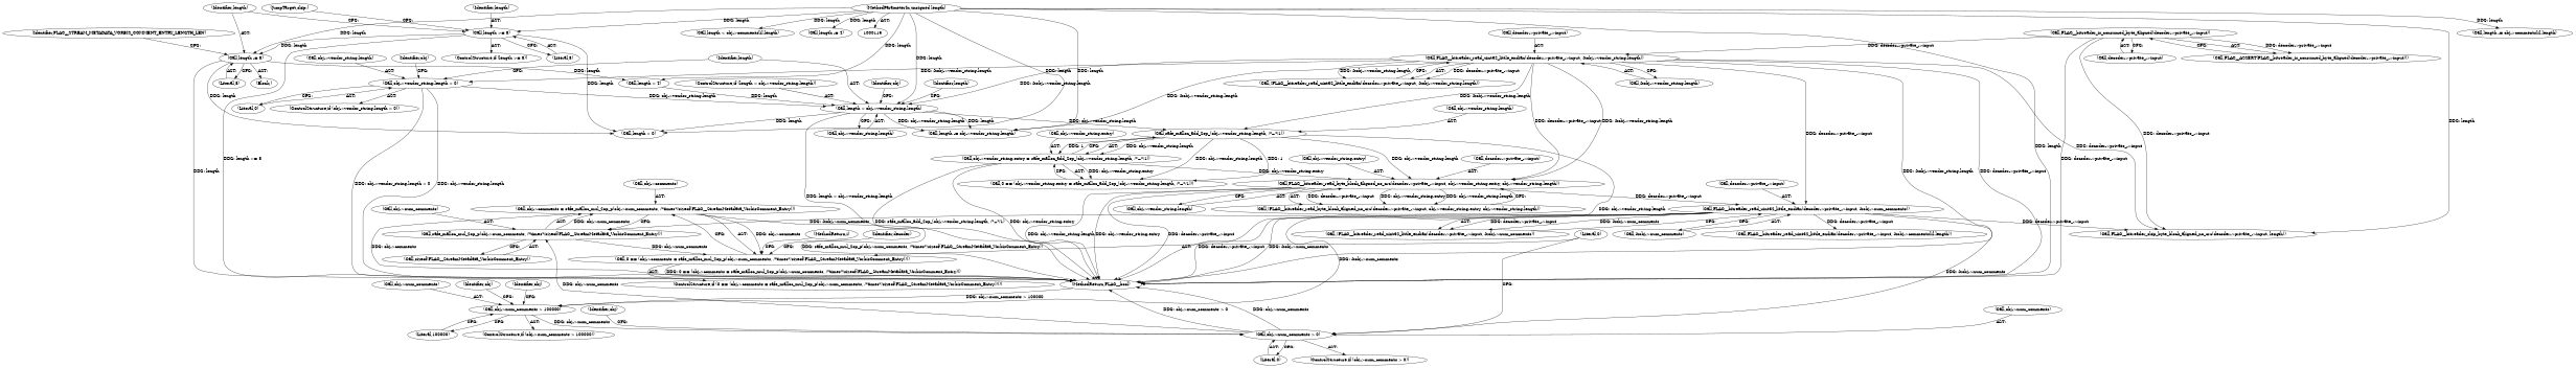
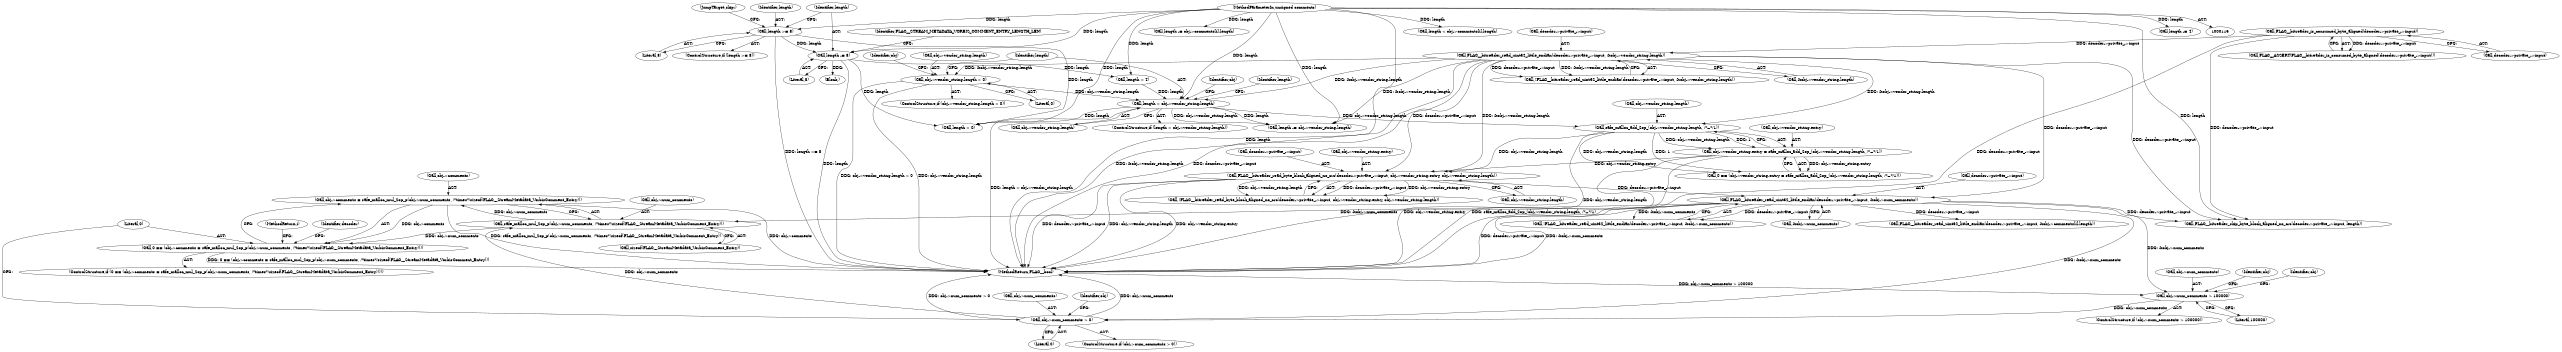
  digraph {
    n1 [label="(Call,obj->comments = safe_malloc_mul_2op_p(obj->num_comments, /*times*/sizeof(FLAC__StreamMetadata_VorbisComment_Entry)))"]
    n2 [label="(Call,safe_malloc_mul_2op_p(obj->num_comments, /*times*/sizeof(FLAC__StreamMetadata_VorbisComment_Entry)))"]
    n3 [label="(Call,0 == (obj->comments = safe_malloc_mul_2op_p(obj->num_comments, /*times*/sizeof(FLAC__StreamMetadata_VorbisComment_Entry))))"]
    n4 [label="(MethodReturn,FLAC__bool)"]
    n5 [label="(Call,sizeof(FLAC__StreamMetadata_VorbisComment_Entry))"]
    n6 [label="(ControlStructure,if (0 == (obj->comments = safe_malloc_mul_2op_p(obj->num_comments, /*times*/sizeof(FLAC__StreamMetadata_VorbisComment_Entry)))))"]
    n7 [label="(Call,obj->num_comments > 100000)"]
    n8 [label="(Call,obj->num_comments > 0)"]
    n9 [label="(Literal,0)"]
    n10 [label="(ControlStructure,if (obj->num_comments > 0))"]
    n11 [label="(Literal,100000)"]
    n12 [label="(ControlStructure,if (obj->num_comments > 100000))"]
    n13 [label="(Call,FLAC__bitreader_read_uint32_little_endian(decoder->private_->input, &obj->num_comments))"]
    n14 [label="(Call,FLAC__bitreader_skip_byte_block_aligned_no_crc(decoder->private_->input, length))"]
    n15 [label="(Call,!FLAC__bitreader_read_uint32_little_endian(decoder->private_->input, &obj->num_comments))"]
    n16 [label="(Call,&obj->num_comments)"]
    n17 [label="(Call,FLAC__bitreader_read_uint32_little_endian(decoder->private_->input, &obj->comments[i].length))"]
    n18 [label="(Call,FLAC__bitreader_read_byte_block_aligned_no_crc(decoder->private_->input, obj->vendor_string.entry, obj->vendor_string.length))"]
    n19 [label="(Call,!FLAC__bitreader_read_byte_block_aligned_no_crc(decoder->private_->input, obj->vendor_string.entry, obj->vendor_string.length))"]
    n20 [label="(Call,obj->vendor_string.length)"]
    n21 [label="(Call,FLAC__bitreader_read_uint32_little_endian(decoder->private_->input, &obj->vendor_string.length))"]
    n22 [label="(Call,safe_malloc_add_2op_(obj->vendor_string.length, /*+*/1))"]
    n23 [label="(Call,length < obj->vendor_string.length)"]
    n24 [label="(Call,obj->vendor_string.length > 0)"]
    n25 [label="(Call,!FLAC__bitreader_read_uint32_little_endian(decoder->private_->input, &obj->vendor_string.length))"]
    n26 [label="(Call,length -= obj->vendor_string.length)"]
    n27 [label="(Call,&obj->vendor_string.length)"]
    n28 [label="(Call,obj->vendor_string.entry = safe_malloc_add_2op_(obj->vendor_string.length, /*+*/1))"]
    n29 [label="(Call,0 == (obj->vendor_string.entry = safe_malloc_add_2op_(obj->vendor_string.length, /*+*/1)))"]
    n30 [label="(Call,length > 0)"]
    n31 [label="(Call,obj->vendor_string.length)"]
    n32 [label="(ControlStructure,if (length < obj->vendor_string.length))"]
    n33 [label="(ControlStructure,if (obj->vendor_string.length > 0))"]
    n34 [label="(Literal,0)"]
    n35 [label="(Call,FLAC__bitreader_is_consumed_byte_aligned(decoder->private_->input))"]
    n36 [label="(Call,FLAC__ASSERT(FLAC__bitreader_is_consumed_byte_aligned(decoder->private_->input)))"]
    n37 [label="(Call,decoder->private_->input)"]
    n38 [label="(Call,length -= 8)"]
    n39 [label="(Literal,8)"]
    n40 [label="(Call,length < 4)"]
    n41 [label="(Block,)"]
    n42 [label="(Call,length >= 8)"]
    n43 [label="(ControlStructure,if (length >= 8))"]
    n44 [label="(Literal,8)"]
-   n45 [label="(MethodParameterIn,unsigned length)"]
+   n45 [label="(MethodParameterIn,unsigned comments)"]
    n46 [label="(Call,length -= obj->comments[i].length)"]
    n47 [label="(Call,length < obj->comments[i].length)"]
    n48 [label="(Call,length -= 4)"]
    1000115
    n50 [label="(Call,decoder->private_->input)"]
    n51 [label="(MethodReturn,i)"]
    n52 [label="(Identifier,obj)"]
    n53 [label="(Identifier,obj)"]
    n54 [label="(JumpTarget,skip:)"]
    n55 [label="(Literal,0)"]
    n56 [label="(Identifier,FLAC__STREAM_METADATA_VORBIS_COMMENT_ENTRY_LENGTH_LEN)"]
    n57 [label="(Call,obj->vendor_string.entry)"]
    n58 [label="(Call,obj->num_comments)"]
    n59 [label="(Identifier,length)"]
    n60 [label="(Call,obj->comments)"]
    n61 [label="(Identifier,length)"]
    n62 [label="(Call,obj->num_comments)"]
    n63 [label="(Call,obj->vendor_string.entry)"]
    n64 [label="(Identifier,obj)"]
    n65 [label="(Call,obj->num_comments)"]
    n66 [label="(Identifier,obj)"]
    n67 [label="(Call,decoder->private_->input)"]
    n68 [label="(Call,obj->vendor_string.length)"]
    n69 [label="(Identifier,obj)"]
    n70 [label="(Identifier,decoder)"]
    n71 [label="(Call,decoder->private_->input)"]
    n72 [label="(Identifier,length)"]
    n73 [label="(Identifier,length)"]
    n74 [label="(Call,obj->vendor_string.length)"]
    n1 -> n2 [label="CFG: "]
    n1 -> n3 [label="AST: "]
    n1 -> n3 [label="DDG: obj->comments"]
    n1 -> n4 [label="DDG: safe_malloc_mul_2op_p(obj->num_comments, /*times*/sizeof(FLAC__StreamMetadata_VorbisComment_Entry))"]
    n1 -> n4 [label="DDG: obj->comments"]
    n2 -> n1 [label="AST: "]
    n2 -> n1 [label="DDG: obj->num_comments"]
    n2 -> n3 [label="DDG: obj->num_comments"]
    n2 -> n5 [label="CFG: "]
    n3 -> n1 [label="CFG: "]
    n3 -> n4 [label="DDG: 0 == (obj->comments = safe_malloc_mul_2op_p(obj->num_comments, /*times*/sizeof(FLAC__StreamMetadata_VorbisComment_Entry)))"]
    n3 -> n6 [label="AST: "]
    n4 -> n7 [label="DDG: obj->num_comments > 100000"]
    n5 -> n2 [label="AST: "]
    n7 -> n8 [label="DDG: obj->num_comments"]
    n7 -> n11 [label="CFG: "]
    n7 -> n12 [label="AST: "]
    n8 -> n2 [label="DDG: obj->num_comments"]
    n8 -> n4 [label="DDG: obj->num_comments"]
    n8 -> n4 [label="DDG: obj->num_comments > 0"]
    n8 -> n9 [label="CFG: "]
    n8 -> n10 [label="AST: "]
    n9 -> n8 [label="AST: "]
    n11 -> n7 [label="CFG: "]
    n13 -> n2 [label="DDG: &obj->num_comments"]
    n13 -> n4 [label="DDG: &obj->num_comments"]
    n13 -> n4 [label="DDG: decoder->private_->input"]
    n13 -> n7 [label="DDG: &obj->num_comments"]
    n13 -> n8 [label="DDG: &obj->num_comments"]
    n13 -> n14 [label="DDG: decoder->private_->input"]
    n13 -> n15 [label="AST: "]
    n13 -> n15 [label="DDG: decoder->private_->input"]
    n13 -> n15 [label="DDG: &obj->num_comments"]
    n13 -> n16 [label="CFG: "]
    n13 -> n17 [label="DDG: decoder->private_->input"]
    n15 -> n13 [label="CFG: "]
    n16 -> n13 [label="AST: "]
    n18 -> n4 [label="DDG: decoder->private_->input"]
    n18 -> n4 [label="DDG: obj->vendor_string.length"]
    n18 -> n4 [label="DDG: obj->vendor_string.entry"]
    n18 -> n13 [label="DDG: decoder->private_->input"]
    n18 -> n19 [label="AST: "]
    n18 -> n19 [label="DDG: decoder->private_->input"]
    n18 -> n19 [label="DDG: obj->vendor_string.entry"]
    n18 -> n19 [label="DDG: obj->vendor_string.length"]
    n18 -> n20 [label="CFG: "]
    n19 -> n18 [label="CFG: "]
    n20 -> n18 [label="AST: "]
    n21 -> n4 [label="DDG: &obj->vendor_string.length"]
    n21 -> n4 [label="DDG: decoder->private_->input"]
    n21 -> n13 [label="DDG: decoder->private_->input"]
    n21 -> n14 [label="DDG: decoder->private_->input"]
    n21 -> n18 [label="DDG: decoder->private_->input"]
    n21 -> n18 [label="DDG: &obj->vendor_string.length"]
    n21 -> n22 [label="DDG: &obj->vendor_string.length"]
    n21 -> n23 [label="DDG: &obj->vendor_string.length"]
    n21 -> n24 [label="DDG: &obj->vendor_string.length"]
    n21 -> n25 [label="AST: "]
    n21 -> n25 [label="DDG: decoder->private_->input"]
    n21 -> n25 [label="DDG: &obj->vendor_string.length"]
    n21 -> n26 [label="DDG: &obj->vendor_string.length"]
    n21 -> n27 [label="CFG: "]
    n22 -> n4 [label="DDG: obj->vendor_string.length"]
    n22 -> n18 [label="DDG: obj->vendor_string.length"]
    n22 -> n28 [label="AST: "]
    n22 -> n28 [label="DDG: obj->vendor_string.length"]
    n22 -> n28 [label="DDG: 1"]
    n22 -> n29 [label="DDG: obj->vendor_string.length"]
    n22 -> n29 [label="DDG: 1"]
    n23 -> n4 [label="DDG: length < obj->vendor_string.length"]
    n23 -> n22 [label="DDG: obj->vendor_string.length"]
    n23 -> n26 [label="DDG: obj->vendor_string.length"]
    n23 -> n26 [label="DDG: length"]
    n23 -> n30 [label="DDG: length"]
    n23 -> n31 [label="CFG: "]
-   n32 -> n23 [label="AST: "]
+   n23 -> n32 [label="AST: "]
    n24 -> n4 [label="DDG: obj->vendor_string.length > 0"]
    n24 -> n4 [label="DDG: obj->vendor_string.length"]
    n24 -> n23 [label="DDG: obj->vendor_string.length"]
    n24 -> n33 [label="AST: "]
    n24 -> n34 [label="CFG: "]
    n25 -> n21 [label="CFG: "]
    n27 -> n21 [label="AST: "]
    n28 -> n4 [label="DDG: obj->vendor_string.entry"]
    n28 -> n4 [label="DDG: safe_malloc_add_2op_(obj->vendor_string.length, /*+*/1)"]
    n28 -> n18 [label="DDG: obj->vendor_string.entry"]
    n28 -> n22 [label="CFG: "]
    n28 -> n29 [label="AST: "]
    n28 -> n29 [label="DDG: obj->vendor_string.entry"]
    n29 -> n28 [label="CFG: "]
    n31 -> n23 [label="AST: "]
    n34 -> n24 [label="AST: "]
    n35 -> n4 [label="DDG: decoder->private_->input"]
    n35 -> n14 [label="DDG: decoder->private_->input"]
    n35 -> n21 [label="DDG: decoder->private_->input"]
    n35 -> n36 [label="AST: "]
    n35 -> n36 [label="DDG: decoder->private_->input"]
    n35 -> n37 [label="CFG: "]
    n36 -> n35 [label="CFG: "]
    n37 -> n35 [label="AST: "]
    n38 -> n4 [label="DDG: length"]
    n38 -> n30 [label="DDG: length"]
    n38 -> n39 [label="CFG: "]
    n38 -> n40 [label="DDG: length"]
-   n38 -> n41 [label="AST: "]
+   n38 -> n41 [label="DDG: "]
    n39 -> n38 [label="AST: "]
    n40 -> n23 [label="DDG: length"]
    n42 -> n4 [label="DDG: length >= 8"]
    n42 -> n30 [label="DDG: length"]
    n42 -> n38 [label="DDG: length"]
    n42 -> n43 [label="AST: "]
    n42 -> n44 [label="CFG: "]
    n44 -> n42 [label="AST: "]
    n45 -> n4 [label="DDG: length"]
    n45 -> n14 [label="DDG: length"]
    n45 -> n23 [label="DDG: length"]
    n45 -> n26 [label="DDG: length"]
    n45 -> n30 [label="DDG: length"]
    n45 -> n38 [label="DDG: length"]
    n45 -> n40 [label="DDG: length"]
    n45 -> n42 [label="DDG: length"]
    n45 -> n46 [label="DDG: length"]
    n45 -> n47 [label="DDG: length"]
    n45 -> n48 [label="DDG: length"]
    n45 -> 1000115 [label="AST: "]
    n50 -> n18 [label="AST: "]
    n51 -> n3 [label="CFG: "]
    n52 -> n24 [label="CFG: "]
    n53 -> n23 [label="CFG: "]
    n54 -> n42 [label="CFG: "]
    n55 -> n3 [label="AST: "]
    n55 -> n8 [label="CFG: "]
    n56 -> n38 [label="CFG: "]
    n57 -> n28 [label="AST: "]
    n58 -> n2 [label="AST: "]
    n59 -> n23 [label="AST: "]
    n59 -> n24 [label="CFG: "]
    n60 -> n1 [label="AST: "]
    n61 -> n42 [label="AST: "]
    n62 -> n7 [label="AST: "]
    n63 -> n18 [label="AST: "]
    n64 -> n7 [label="CFG: "]
    n65 -> n8 [label="AST: "]
    n66 -> n8 [label="CFG: "]
    n67 -> n21 [label="AST: "]
    n68 -> n24 [label="AST: "]
    n69 -> n7 [label="CFG: "]
    n70 -> n3 [label="CFG: "]
    n71 -> n13 [label="AST: "]
    n72 -> n38 [label="AST: "]
    n72 -> n42 [label="CFG: "]
    n73 -> n23 [label="CFG: "]
    n74 -> n22 [label="AST: "]
  }
